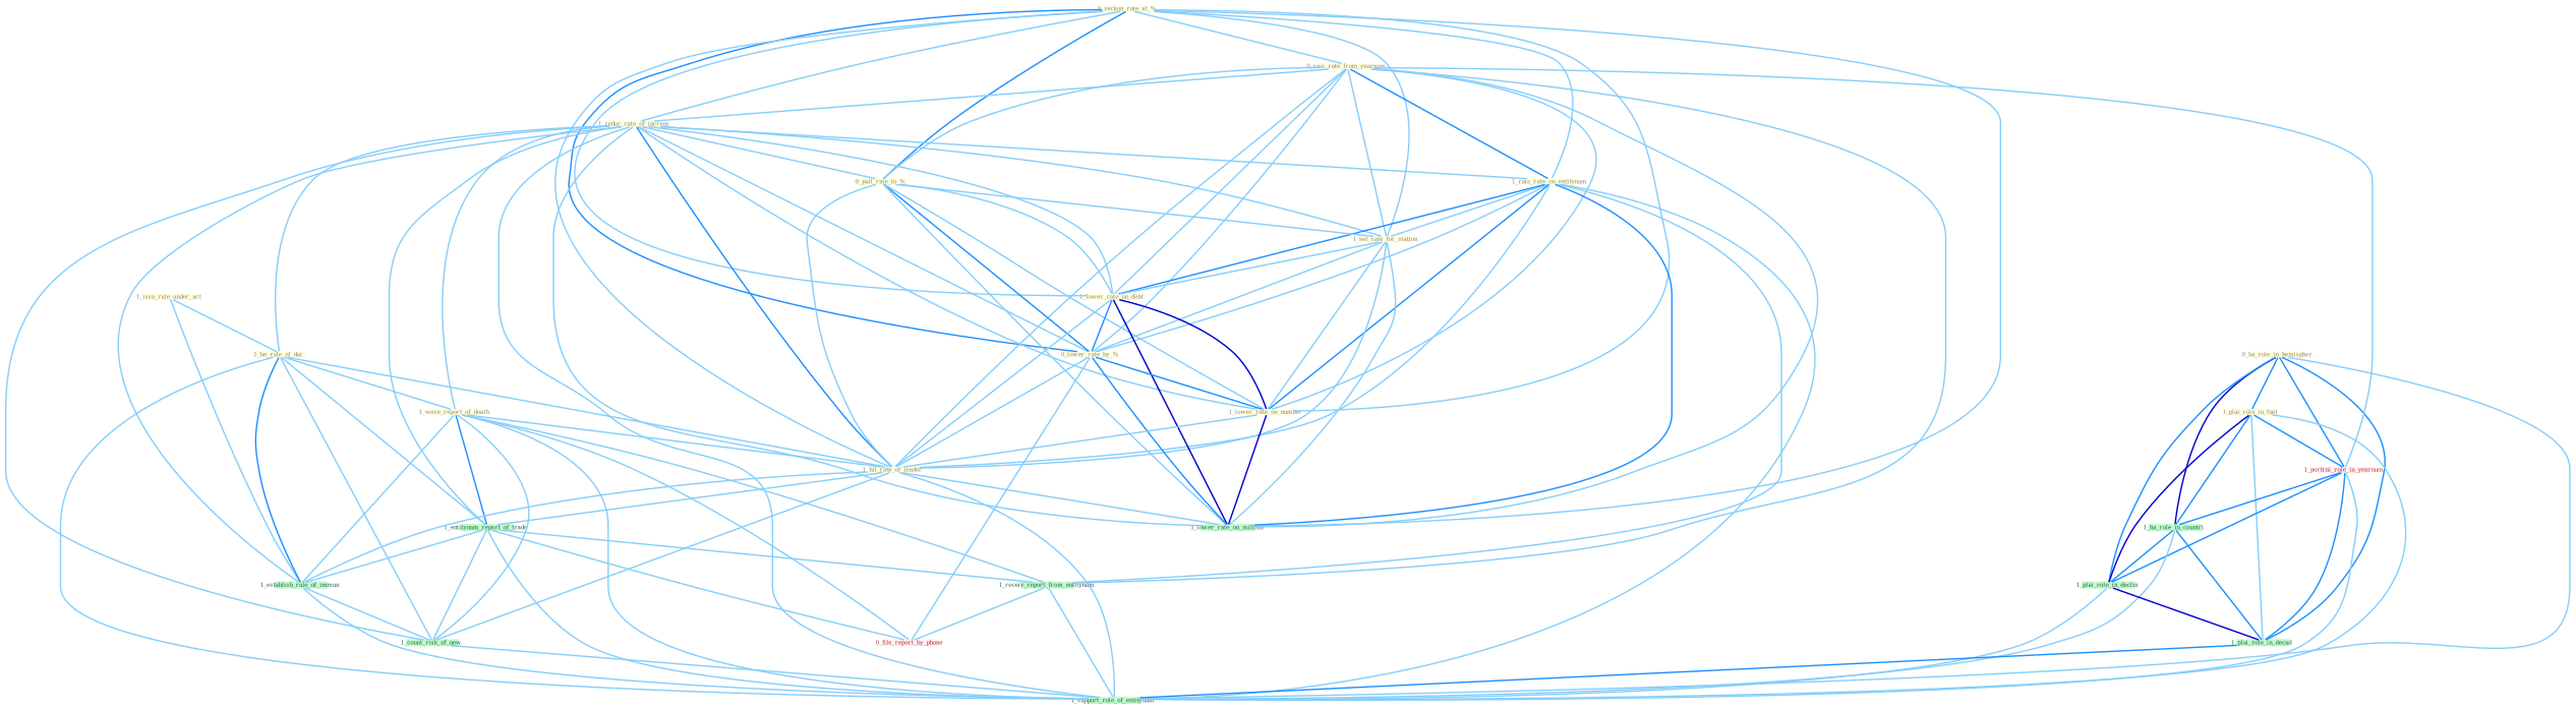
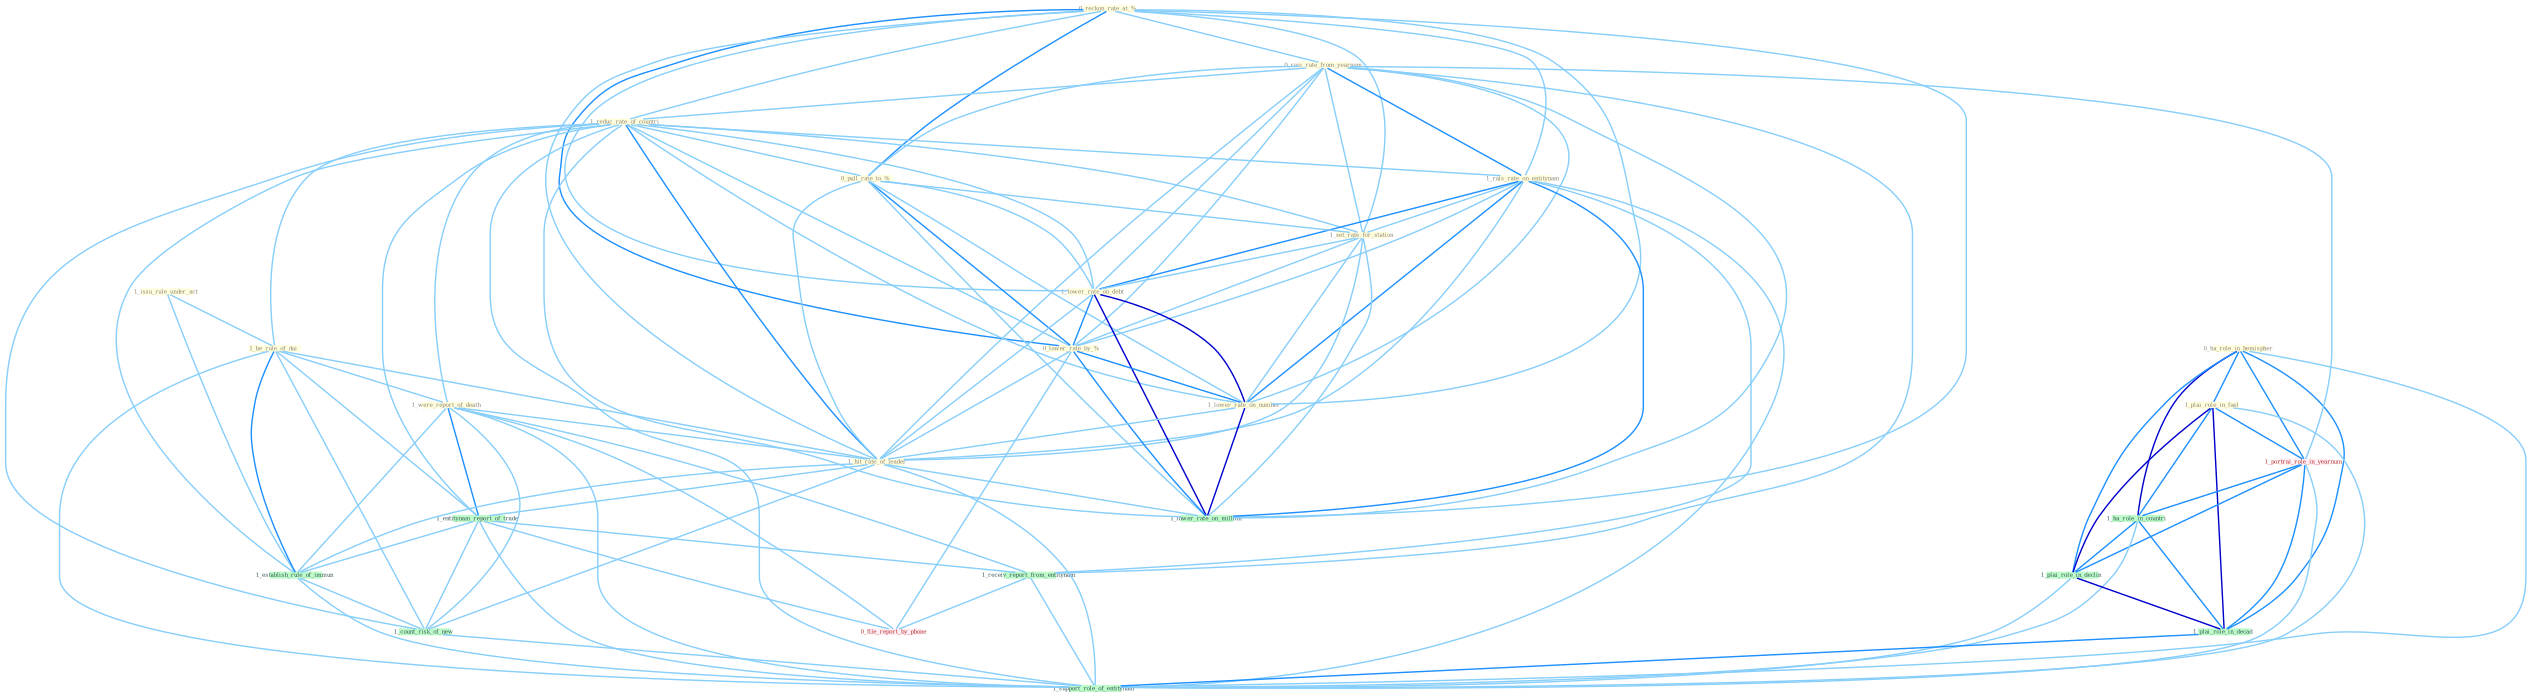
  graph {
    node [color="#ffffe0" fixedsize=true fontcolor="#8b7d6b" fontsize=4 shape=polygon style=filled]
    edge [color="#87cefa" w=1]
    "0_reckon_rate_at_% " [height=.06 width=.5]
    "0_ha_role_in_hemispher " [height=.06 width=.5]
    "1_issu_rule_under_act " [height=.06 width=.5]
    "0_rais_rate_from_yearnum " [height=.06 width=.5]
-   "1_reduc_rate_of_increas " [height=.06 width=.5]
+   "1_reduc_rate_of_increas " [height=.06 width=.5 label="1_reduc_rate_of_countri"]
    "1_rais_rate_on_entitynam " [height=.06 width=.5]
    "0_pull_rate_to_% " [height=.06 width=.5]
    "1_plai_role_in_fuel " [height=.06 width=.5]
    "1_set_rate_for_station " [height=.06 width=.5]
    "1_be_rule_of_dai " [height=.06 width=.5]
    "1_lower_rate_on_debt " [height=.06 width=.5]
    "1_were_report_of_death " [height=.06 width=.5]
    "0_lower_rate_by_% " [height=.06 width=.5]
    "1_lower_rate_on_number " [height=.06 width=.5]
    "1_hit_rate_of_leader " [height=.06 width=.5]
    "1_portrai_role_in_yearnum " [color="#fff0f5" fontcolor="#b22222" height=.06 width=.5]
    "0_file_report_by_phone " [color="#fff0f5" fontcolor="#b22222" height=.06 width=.5]
    "1_lower_rate_on_million " [color="#BDFCC9" fontcolor="#2f4f4f" height=.06 width=.5]
    "1_ha_role_in_countri " [color="#BDFCC9" fontcolor="#2f4f4f" height=.06 width=.5]
    "1_plai_role_in_declin " [color="#BDFCC9" fontcolor="#2f4f4f" height=.06 width=.5]
    "1_plai_role_in_decad " [color="#BDFCC9" fontcolor="#2f4f4f" height=.06 width=.5]
    "1_support_role_of_entitynam " [color="#BDFCC9" fontcolor="#2f4f4f" height=.06 width=.5]
    "1_establish_rule_of_immun " [color="#BDFCC9" fontcolor="#2f4f4f" height=.06 width=.5]
    "1_receiv_report_from_entitynam " [color="#BDFCC9" fontcolor="#2f4f4f" height=.06 width=.5]
    "1_entitynam_report_of_trade " [color="#BDFCC9" fontcolor="#2f4f4f" height=.06 width=.5]
    "1_count_risk_of_new " [color="#BDFCC9" fontcolor="#2f4f4f" height=.06 width=.5]
    subgraph sub_1 {
      "0_reckon_rate_at_% "
      "0_ha_role_in_hemispher "
      "1_issu_rule_under_act "
      "0_rais_rate_from_yearnum "
      "1_reduc_rate_of_increas "
      "1_rais_rate_on_entitynam "
      "0_pull_rate_to_% "
      "1_plai_role_in_fuel "
      "1_set_rate_for_station "
      "1_be_rule_of_dai "
      "1_lower_rate_on_debt "
      "1_were_report_of_death "
      "0_lower_rate_by_% "
      "1_lower_rate_on_number "
      "1_hit_rate_of_leader "
    }
    subgraph sub_2 {
      "1_portrai_role_in_yearnum "
      "0_file_report_by_phone "
    }
    "0_reckon_rate_at_% " -- "0_rais_rate_from_yearnum "
    "0_reckon_rate_at_% " -- "1_reduc_rate_of_increas "
    "0_reckon_rate_at_% " -- "1_rais_rate_on_entitynam "
    "0_reckon_rate_at_% " -- "0_pull_rate_to_% " [color="#1e90ff" w=2]
    "0_reckon_rate_at_% " -- "1_set_rate_for_station "
    "0_reckon_rate_at_% " -- "1_lower_rate_on_debt "
    "0_reckon_rate_at_% " -- "0_lower_rate_by_% " [color="#1e90ff" w=2]
    "0_reckon_rate_at_% " -- "1_lower_rate_on_number "
    "0_reckon_rate_at_% " -- "1_hit_rate_of_leader "
    "0_reckon_rate_at_% " -- "1_lower_rate_on_million "
    "0_ha_role_in_hemispher " -- "1_plai_role_in_fuel " [color="#1e90ff" w=2]
    "0_ha_role_in_hemispher " -- "1_portrai_role_in_yearnum " [color="#1e90ff" w=2]
    "0_ha_role_in_hemispher " -- "1_ha_role_in_countri " [color="#0000cd" w=3]
    "0_ha_role_in_hemispher " -- "1_plai_role_in_declin " [color="#1e90ff" w=2]
    "0_ha_role_in_hemispher " -- "1_plai_role_in_decad " [color="#1e90ff" w=2]
    "0_ha_role_in_hemispher " -- "1_support_role_of_entitynam "
    "1_issu_rule_under_act " -- "1_be_rule_of_dai "
    "1_issu_rule_under_act " -- "1_establish_rule_of_immun "
    "0_rais_rate_from_yearnum " -- "1_reduc_rate_of_increas "
    "0_rais_rate_from_yearnum " -- "1_rais_rate_on_entitynam " [color="#1e90ff" w=2]
    "0_rais_rate_from_yearnum " -- "0_pull_rate_to_% "
    "0_rais_rate_from_yearnum " -- "1_set_rate_for_station "
    "0_rais_rate_from_yearnum " -- "1_lower_rate_on_debt "
    "0_rais_rate_from_yearnum " -- "0_lower_rate_by_% "
    "0_rais_rate_from_yearnum " -- "1_lower_rate_on_number "
    "0_rais_rate_from_yearnum " -- "1_hit_rate_of_leader "
    "0_rais_rate_from_yearnum " -- "1_portrai_role_in_yearnum "
    "0_rais_rate_from_yearnum " -- "1_lower_rate_on_million "
    "0_rais_rate_from_yearnum " -- "1_receiv_report_from_entitynam "
    "1_reduc_rate_of_increas " -- "1_rais_rate_on_entitynam "
    "1_reduc_rate_of_increas " -- "0_pull_rate_to_% "
    "1_reduc_rate_of_increas " -- "1_set_rate_for_station "
    "1_reduc_rate_of_increas " -- "1_be_rule_of_dai "
    "1_reduc_rate_of_increas " -- "1_lower_rate_on_debt "
    "1_reduc_rate_of_increas " -- "1_were_report_of_death "
    "1_reduc_rate_of_increas " -- "0_lower_rate_by_% "
    "1_reduc_rate_of_increas " -- "1_lower_rate_on_number "
    "1_reduc_rate_of_increas " -- "1_hit_rate_of_leader " [color="#1e90ff" w=2]
    "1_reduc_rate_of_increas " -- "1_lower_rate_on_million "
    "1_reduc_rate_of_increas " -- "1_support_role_of_entitynam "
    "1_reduc_rate_of_increas " -- "1_establish_rule_of_immun "
    "1_reduc_rate_of_increas " -- "1_entitynam_report_of_trade "
    "1_reduc_rate_of_increas " -- "1_count_risk_of_new "
    "1_rais_rate_on_entitynam " -- "1_set_rate_for_station "
    "1_rais_rate_on_entitynam " -- "1_lower_rate_on_debt " [color="#1e90ff" w=2]
    "1_rais_rate_on_entitynam " -- "0_lower_rate_by_% "
    "1_rais_rate_on_entitynam " -- "1_lower_rate_on_number " [color="#1e90ff" w=2]
    "1_rais_rate_on_entitynam " -- "1_hit_rate_of_leader "
    "1_rais_rate_on_entitynam " -- "1_lower_rate_on_million " [color="#1e90ff" w=2]
    "1_rais_rate_on_entitynam " -- "1_support_role_of_entitynam "
    "1_rais_rate_on_entitynam " -- "1_receiv_report_from_entitynam "
    "0_pull_rate_to_% " -- "1_set_rate_for_station "
    "0_pull_rate_to_% " -- "1_lower_rate_on_debt "
    "0_pull_rate_to_% " -- "0_lower_rate_by_% " [color="#1e90ff" w=2]
    "0_pull_rate_to_% " -- "1_lower_rate_on_number "
    "0_pull_rate_to_% " -- "1_hit_rate_of_leader "
    "0_pull_rate_to_% " -- "1_lower_rate_on_million "
    "1_plai_role_in_fuel " -- "1_portrai_role_in_yearnum " [color="#1e90ff" w=2]
    "1_plai_role_in_fuel " -- "1_ha_role_in_countri " [color="#1e90ff" w=2]
    "1_plai_role_in_fuel " -- "1_plai_role_in_declin " [color="#0000cd" w=3]
-   "1_plai_role_in_fuel " -- "1_plai_role_in_decad " [w=3]
+   "1_plai_role_in_fuel " -- "1_plai_role_in_decad " [color="#0000cd" w=3]
    "1_plai_role_in_fuel " -- "1_support_role_of_entitynam "
    "1_set_rate_for_station " -- "1_lower_rate_on_debt "
    "1_set_rate_for_station " -- "0_lower_rate_by_% "
    "1_set_rate_for_station " -- "1_lower_rate_on_number "
    "1_set_rate_for_station " -- "1_hit_rate_of_leader "
    "1_set_rate_for_station " -- "1_lower_rate_on_million "
    "1_be_rule_of_dai " -- "1_were_report_of_death "
    "1_be_rule_of_dai " -- "1_hit_rate_of_leader "
    "1_be_rule_of_dai " -- "1_support_role_of_entitynam "
    "1_be_rule_of_dai " -- "1_establish_rule_of_immun " [color="#1e90ff" w=2]
    "1_be_rule_of_dai " -- "1_entitynam_report_of_trade "
    "1_be_rule_of_dai " -- "1_count_risk_of_new "
    "1_lower_rate_on_debt " -- "0_lower_rate_by_% " [color="#1e90ff" w=2]
    "1_lower_rate_on_debt " -- "1_lower_rate_on_number " [color="#0000cd" w=3]
    "1_lower_rate_on_debt " -- "1_hit_rate_of_leader "
    "1_lower_rate_on_debt " -- "1_lower_rate_on_million " [color="#0000cd" w=3]
    "1_were_report_of_death " -- "1_hit_rate_of_leader "
    "1_were_report_of_death " -- "0_file_report_by_phone "
    "1_were_report_of_death " -- "1_support_role_of_entitynam "
    "1_were_report_of_death " -- "1_establish_rule_of_immun "
    "1_were_report_of_death " -- "1_receiv_report_from_entitynam "
    "1_were_report_of_death " -- "1_entitynam_report_of_trade " [color="#1e90ff" w=2]
    "1_were_report_of_death " -- "1_count_risk_of_new "
    "0_lower_rate_by_% " -- "1_lower_rate_on_number " [color="#1e90ff" w=2]
    "0_lower_rate_by_% " -- "1_hit_rate_of_leader "
    "0_lower_rate_by_% " -- "0_file_report_by_phone "
    "0_lower_rate_by_% " -- "1_lower_rate_on_million " [color="#1e90ff" w=2]
    "1_lower_rate_on_number " -- "1_hit_rate_of_leader "
    "1_lower_rate_on_number " -- "1_lower_rate_on_million " [color="#0000cd" w=3]
    "1_hit_rate_of_leader " -- "1_lower_rate_on_million "
    "1_hit_rate_of_leader " -- "1_support_role_of_entitynam "
    "1_hit_rate_of_leader " -- "1_establish_rule_of_immun "
    "1_hit_rate_of_leader " -- "1_entitynam_report_of_trade "
    "1_hit_rate_of_leader " -- "1_count_risk_of_new "
    "1_portrai_role_in_yearnum " -- "1_ha_role_in_countri " [color="#1e90ff" w=2]
    "1_portrai_role_in_yearnum " -- "1_plai_role_in_declin " [color="#1e90ff" w=2]
    "1_portrai_role_in_yearnum " -- "1_plai_role_in_decad " [color="#1e90ff" w=2]
    "1_portrai_role_in_yearnum " -- "1_support_role_of_entitynam "
    "1_ha_role_in_countri " -- "1_plai_role_in_declin " [color="#1e90ff" w=2]
    "1_ha_role_in_countri " -- "1_plai_role_in_decad " [color="#1e90ff" w=2]
    "1_ha_role_in_countri " -- "1_support_role_of_entitynam "
    "1_plai_role_in_declin " -- "1_plai_role_in_decad " [color="#0000cd" w=3]
    "1_plai_role_in_declin " -- "1_support_role_of_entitynam "
    "1_plai_role_in_decad " -- "1_support_role_of_entitynam " [color="#1e90ff"]
    "1_establish_rule_of_immun " -- "1_support_role_of_entitynam "
    "1_establish_rule_of_immun " -- "1_count_risk_of_new "
    "1_receiv_report_from_entitynam " -- "0_file_report_by_phone "
    "1_receiv_report_from_entitynam " -- "1_support_role_of_entitynam "
    "1_entitynam_report_of_trade " -- "0_file_report_by_phone "
    "1_entitynam_report_of_trade " -- "1_support_role_of_entitynam "
    "1_entitynam_report_of_trade " -- "1_establish_rule_of_immun "
    "1_entitynam_report_of_trade " -- "1_receiv_report_from_entitynam "
    "1_entitynam_report_of_trade " -- "1_count_risk_of_new "
    "1_count_risk_of_new " -- "1_support_role_of_entitynam "
  }
